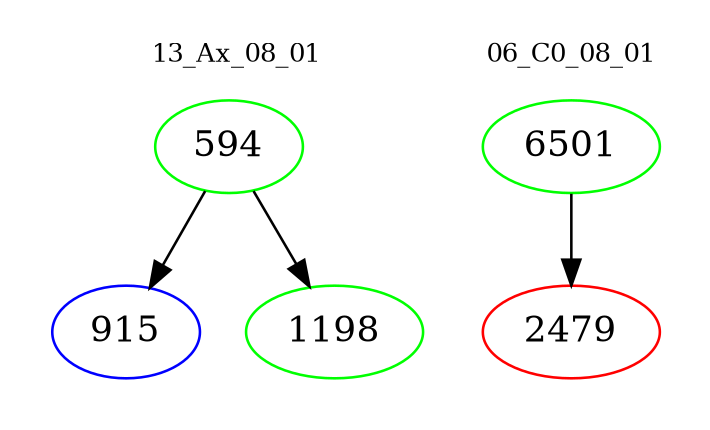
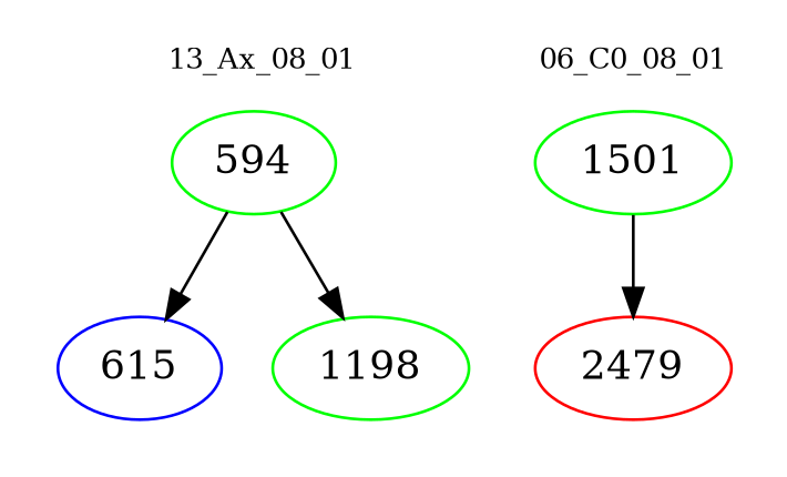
  digraph {
    node [color=green]
    edge [color=black]
    n1 [label=594]
-   n2 [color=blue label=915]
+   n2 [color=blue label=615]
    n3 [label=1198]
-   n4 [label=6501]
+   n4 [label=1501]
    n5 [color=red label=2479]
    subgraph cluster_1 {
      color=white
      fontsize=10
      label="13_Ax_08_01"
      n1
      n2
      n3
    }
    subgraph cluster_2 {
      color=white
      fontsize=10
      label="06_C0_08_01"
      n4
      n5
    }
    n1 -> n2
    n1 -> n3
    n4 -> n5
  }
